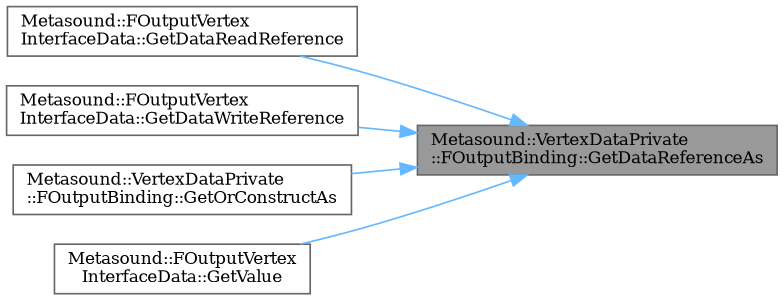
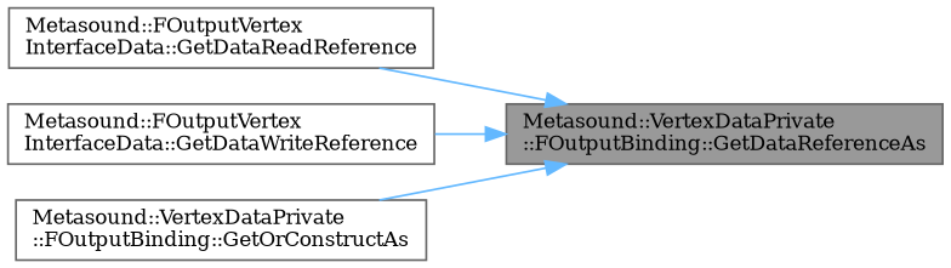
  digraph {
    rankdir=RL
    fontname="DejaVu Serif"
    node [color=grey40 fillcolor=white fontname="DejaVu Serif" fontsize=10 shape=box style=filled]
    edge [color=steelblue1 dir=back fontname="DejaVu Serif" fontsize=10 labelfontname=Helvetica labelfontsize=10 style=solid]
    n1 [color=gray40 fillcolor=grey60 fontcolor=black height=0.2 label="Metasound::VertexDataPrivate\l::FOutputBinding::GetDataReferenceAs" width=0.4]
    n2 [height=0.2 label="Metasound::FOutputVertex\lInterfaceData::GetDataReadReference" width=0.4]
    n3 [height=0.2 label="Metasound::FOutputVertex\lInterfaceData::GetDataWriteReference" width=0.4]
    n4 [height=0.2 label="Metasound::VertexDataPrivate\l::FOutputBinding::GetOrConstructAs" width=0.4]
-   n5 [height=0.2 label="Metasound::FOutputVertex\lInterfaceData::GetValue" width=0.4]
    n1 -> n2
    n1 -> n3
    n1 -> n4
-   n1 -> n5
  }
